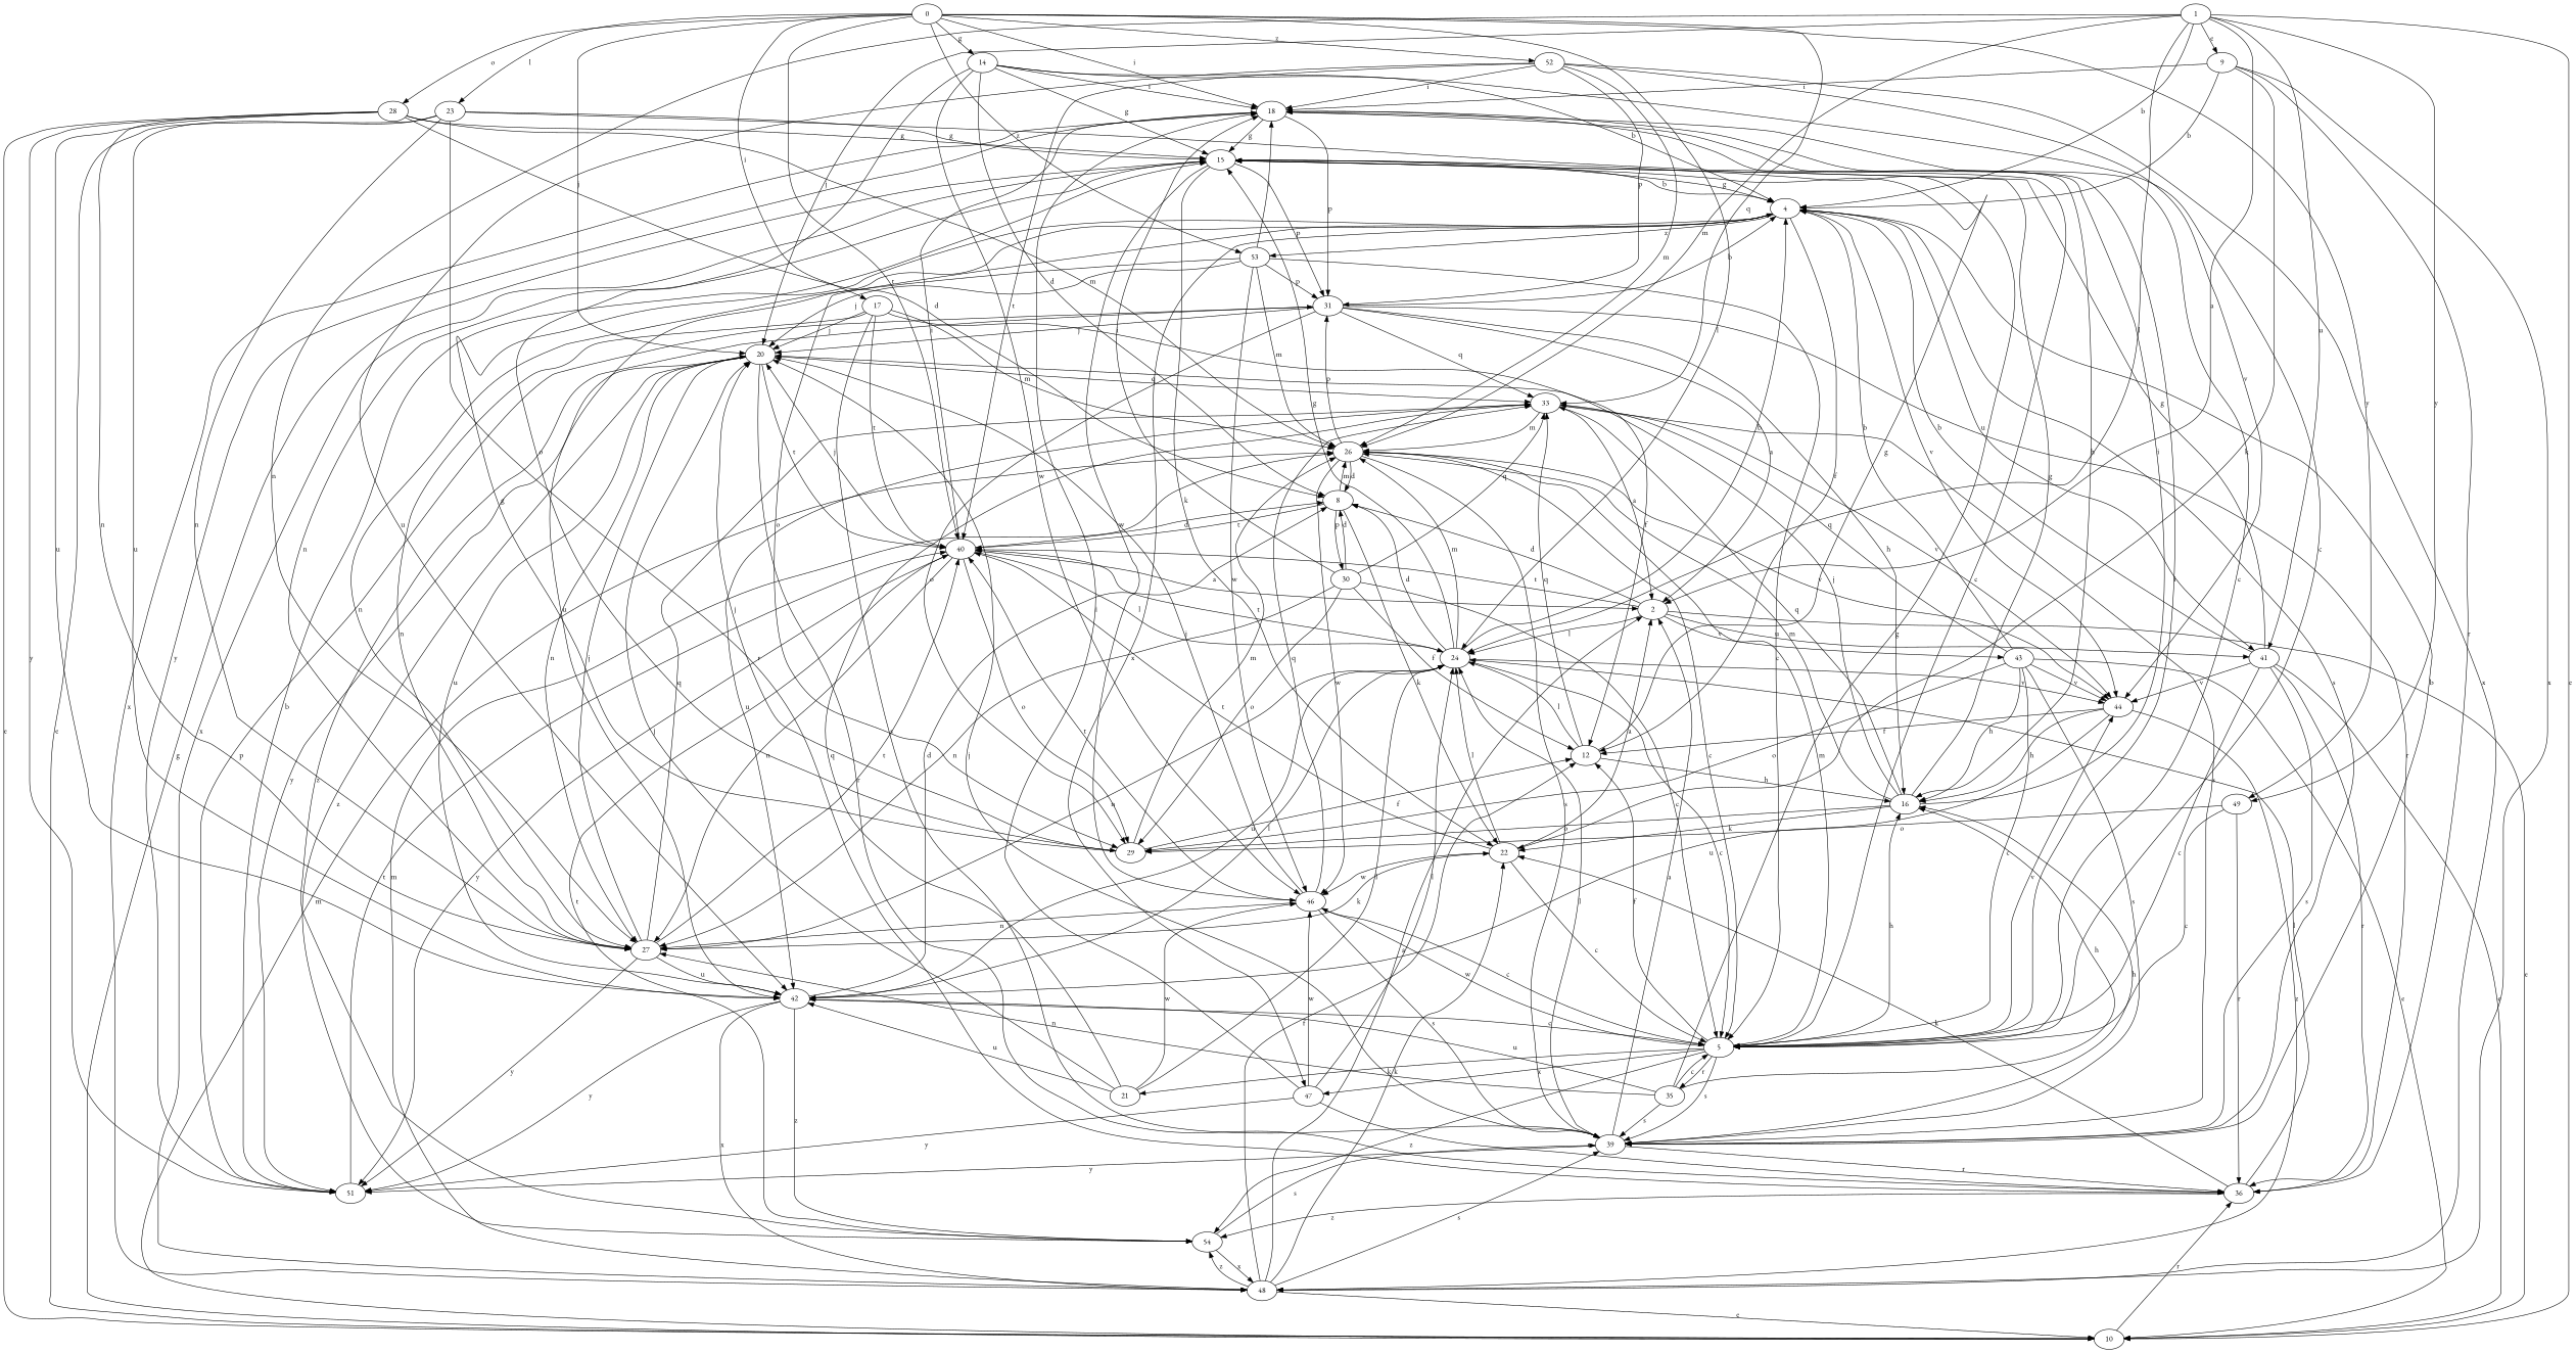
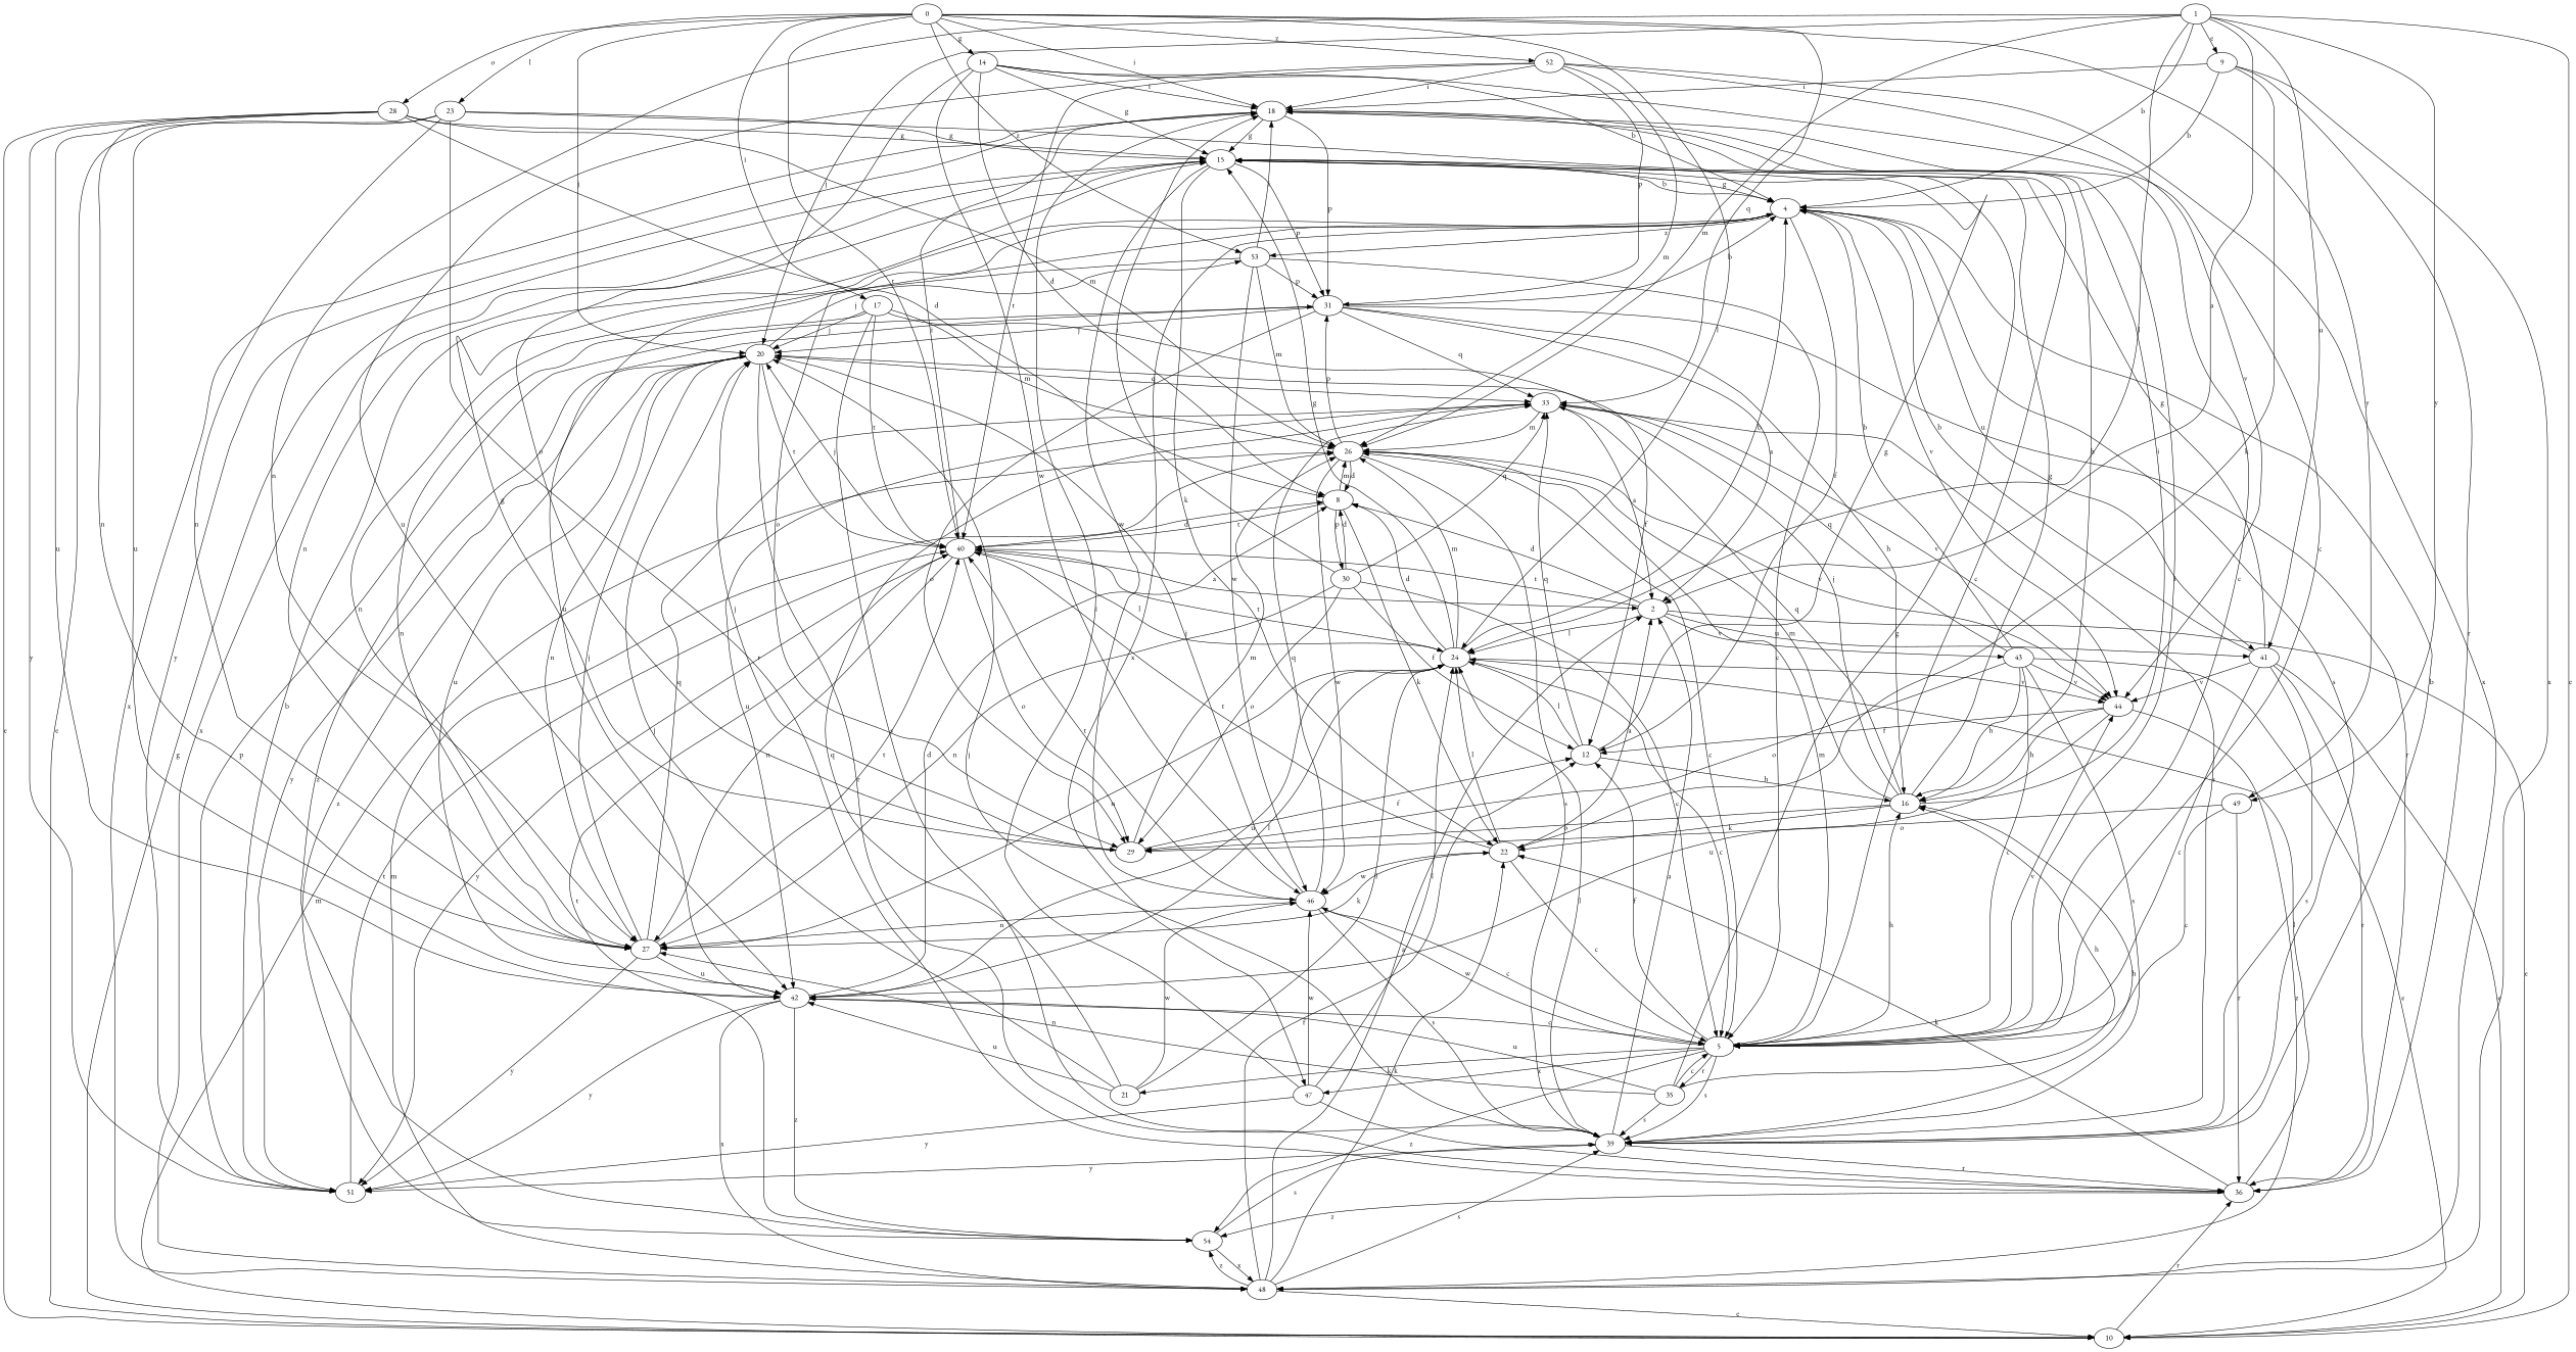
  strict digraph {
    fontname="EB Garamond"
    node [fontname="EB Garamond"]
    edge [fontname="EB Garamond"]
    0
    14
    17
    18
    20
    23
    24
    28
    33
    40
    49
    52
    53
    4
    8
    15
    29
    5
    46
    26
    27
    12
    n23 [label=39]
    16
    48
    31
    51
    42
    54
    36
    10
    44
    2
    1
    9
    41
    43
    47
    22
    30
    21
    35
    0 -> 14 [label=g]
    0 -> 17 [label=i]
    0 -> 18 [label=i]
    0 -> 20 [label=j]
    0 -> 23 [label=l]
    0 -> 24 [label=l]
    0 -> 28 [label=o]
    0 -> 33 [label=q]
    0 -> 40 [label=t]
    0 -> 49 [label=y]
    0 -> 52 [label=z]
    0 -> 53 [label=z]
    14 -> 18 [label=i]
    14 -> 4 [label=b]
    14 -> 8 [label=d]
    14 -> 15 [label=g]
    14 -> 29 [label=o]
    14 -> 5 [label=c]
    14 -> 46 [label=w]
    17 -> 20 [label=j]
    17 -> 40 [label=t]
    17 -> 26 [label=m]
    17 -> 27 [label=n]
    17 -> 12 [label=f]
    17 -> n23 [label=s]
    18 -> 15 [label=g]
    18 -> 5 [label=c]
    18 -> 16 [label=h]
    18 -> 48 [label=x]
    18 -> 31 [label=p]
    18 -> 51 [label=y]
    20 -> 33 [label=q]
    20 -> 40 [label=t]
    20 -> 27 [label=n]
    20 -> 51 [label=y]
    20 -> 42 [label=u]
    20 -> 54 [label=z]
    20 -> 36 [label=r]
    23 -> 15 [label=g]
    23 -> 5 [label=c]
    23 -> 27 [label=n]
    23 -> 42 [label=u]
    23 -> 36 [label=r]
    23 -> 10 [label=e]
    24 -> 40 [label=t]
    24 -> 4 [label=b]
    24 -> 8 [label=d]
    24 -> 15 [label=g]
    24 -> 5 [label=c]
    24 -> 26 [label=m]
    24 -> 27 [label=n]
    24 -> 42 [label=u]
    24 -> 44 [label=v]
    28 -> 8 [label=d]
    28 -> 15 [label=g]
    28 -> 26 [label=m]
    28 -> 27 [label=n]
    28 -> 51 [label=y]
    28 -> 42 [label=u]
    28 -> 10 [label=e]
    33 -> 26 [label=m]
    33 -> n23 [label=s]
    33 -> 42 [label=u]
    33 -> 44 [label=v]
    33 -> 2 [label=a]
    40 -> 18 [label=i]
    40 -> 20 [label=j]
    40 -> 24 [label=l]
    40 -> 8 [label=d]
    40 -> 29 [label=o]
    40 -> 27 [label=n]
    40 -> 51 [label=y]
    40 -> 2 [label=a]
    49 -> 29 [label=o]
    49 -> 5 [label=c]
    49 -> 36 [label=r]
    52 -> 18 [label=i]
    52 -> 40 [label=t]
    52 -> 26 [label=m]
    52 -> 48 [label=x]
    52 -> 31 [label=p]
    52 -> 42 [label=u]
    52 -> 44 [label=v]
    53 -> 18 [label=i]
-   53 -> 20 [label=j]
+   20 -> 53 [label=j]
    53 -> 5 [label=c]
    53 -> 46 [label=w]
    53 -> 26 [label=m]
    53 -> 27 [label=n]
    53 -> 31 [label=p]
    4 -> 53 [label=z]
    4 -> 15 [label=g]
    4 -> 29 [label=o]
    4 -> 12 [label=f]
    4 -> n23 [label=s]
    4 -> 42 [label=u]
    4 -> 44 [label=v]
    4 -> 41 [label=u]
    4 -> 47 [label=x]
    8 -> 40 [label=t]
    8 -> 26 [label=m]
    8 -> 22 [label=k]
    8 -> 30 [label=p]
    15 -> 4 [label=b]
    15 -> 46 [label=w]
    15 -> 27 [label=n]
    15 -> 48 [label=x]
    15 -> 31 [label=p]
    15 -> 22 [label=k]
    29 -> 20 [label=j]
    29 -> 15 [label=g]
    29 -> 26 [label=m]
    29 -> 12 [label=f]
    5 -> 18 [label=i]
    5 -> 46 [label=w]
    5 -> 26 [label=m]
    5 -> 12 [label=f]
    5 -> n23 [label=s]
    5 -> 16 [label=h]
    5 -> 54 [label=z]
    5 -> 44 [label=v]
    5 -> 47 [label=x]
    5 -> 21 [label=k]
    5 -> 35 [label=r]
    46 -> 20 [label=j]
    46 -> 33 [label=q]
    46 -> 40 [label=t]
    46 -> 5 [label=c]
    46 -> 27 [label=n]
    46 -> n23 [label=s]
    26 -> 8 [label=d]
    26 -> 5 [label=c]
    26 -> 46 [label=w]
    26 -> n23 [label=s]
    26 -> 31 [label=p]
    26 -> 44 [label=v]
    27 -> 20 [label=j]
    27 -> 33 [label=q]
    27 -> 40 [label=t]
    27 -> 51 [label=y]
    27 -> 42 [label=u]
    27 -> 22 [label=k]
    12 -> 24 [label=l]
    12 -> 33 [label=q]
    12 -> 15 [label=g]
    12 -> 16 [label=h]
    n23 -> 20 [label=j]
    n23 -> 24 [label=l]
    n23 -> 4 [label=b]
    n23 -> 16 [label=h]
    n23 -> 51 [label=y]
    n23 -> 36 [label=r]
    n23 -> 2 [label=a]
    16 -> 18 [label=i]
    16 -> 20 [label=j]
    16 -> 33 [label=q]
    16 -> 15 [label=g]
    16 -> 29 [label=o]
    16 -> 26 [label=m]
    16 -> 22 [label=k]
    48 -> 26 [label=m]
    48 -> 12 [label=f]
    48 -> n23 [label=s]
    48 -> 54 [label=z]
    48 -> 10 [label=e]
    48 -> 2 [label=a]
    48 -> 22 [label=k]
    31 -> 20 [label=j]
    31 -> 33 [label=q]
    31 -> 4 [label=b]
    31 -> 29 [label=o]
    31 -> 16 [label=h]
    31 -> 54 [label=z]
    31 -> 36 [label=r]
    31 -> 2 [label=a]
    51 -> 40 [label=t]
    51 -> 4 [label=b]
    51 -> 31 [label=p]
    42 -> 24 [label=l]
    42 -> 8 [label=d]
    42 -> 5 [label=c]
    42 -> 48 [label=x]
    42 -> 51 [label=y]
    42 -> 54 [label=z]
    54 -> 40 [label=t]
    54 -> n23 [label=s]
    54 -> 48 [label=x]
    36 -> 24 [label=l]
    36 -> 54 [label=z]
    36 -> 22 [label=k]
    10 -> 15 [label=g]
    10 -> 26 [label=m]
    10 -> 36 [label=r]
    44 -> 12 [label=f]
    44 -> 16 [label=h]
    44 -> 48 [label=z]
    44 -> 42 [label=u]
    2 -> 24 [label=l]
    2 -> 40 [label=t]
    2 -> 8 [label=d]
    2 -> 10 [label=e]
    2 -> 41 [label=u]
    2 -> 43 [label=v]
    1 -> 20 [label=j]
    1 -> 24 [label=l]
    1 -> 49 [label=y]
    1 -> 4 [label=b]
    1 -> 26 [label=m]
    1 -> 27 [label=n]
    1 -> 10 [label=e]
    1 -> 2 [label=a]
    1 -> 9 [label=e]
    1 -> 41 [label=u]
    9 -> 18 [label=i]
    9 -> 4 [label=b]
    9 -> 48 [label=x]
    9 -> 36 [label=r]
    9 -> 22 [label=k]
    41 -> 4 [label=b]
    41 -> 15 [label=g]
    41 -> 5 [label=c]
    41 -> n23 [label=s]
    41 -> 36 [label=r]
    41 -> 10 [label=e]
    41 -> 44 [label=v]
    43 -> 33 [label=q]
    43 -> 4 [label=b]
    43 -> 29 [label=o]
    43 -> 5 [label=c]
    43 -> n23 [label=s]
    43 -> 16 [label=h]
    43 -> 10 [label=e]
    43 -> 44 [label=v]
    47 -> 18 [label=i]
    47 -> 24 [label=l]
    47 -> 46 [label=w]
    47 -> 51 [label=y]
    47 -> 36 [label=r]
    22 -> 24 [label=l]
    22 -> 40 [label=t]
    22 -> 5 [label=c]
    22 -> 46 [label=w]
    22 -> 2 [label=a]
    30 -> 18 [label=i]
    30 -> 33 [label=q]
    30 -> 8 [label=d]
    30 -> 29 [label=o]
    30 -> 5 [label=c]
    30 -> 27 [label=n]
    30 -> 12 [label=f]
    21 -> 20 [label=j]
    21 -> 24 [label=l]
    21 -> 33 [label=q]
    21 -> 46 [label=w]
    21 -> 42 [label=u]
    35 -> 15 [label=g]
    35 -> 5 [label=c]
    35 -> 27 [label=n]
    35 -> n23 [label=s]
    35 -> 16 [label=h]
    35 -> 42 [label=u]
  }
